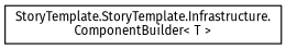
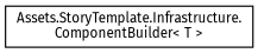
  digraph {
    rankdir=LR
    fontname="Fira Sans"
-   n1 [color=black fillcolor=white fontname="Fira Sans" fontsize=10 height=0.2 label="StoryTemplate.StoryTemplate.Infrastructure.\lComponentBuilder\< T \>" shape=record style=filled width=0.4]
+   n1 [color=black fillcolor=white fontname="Fira Sans" fontsize=10 height=0.2 label="Assets.StoryTemplate.Infrastructure.\lComponentBuilder\< T \>" shape=record style=filled width=0.4]
  }
